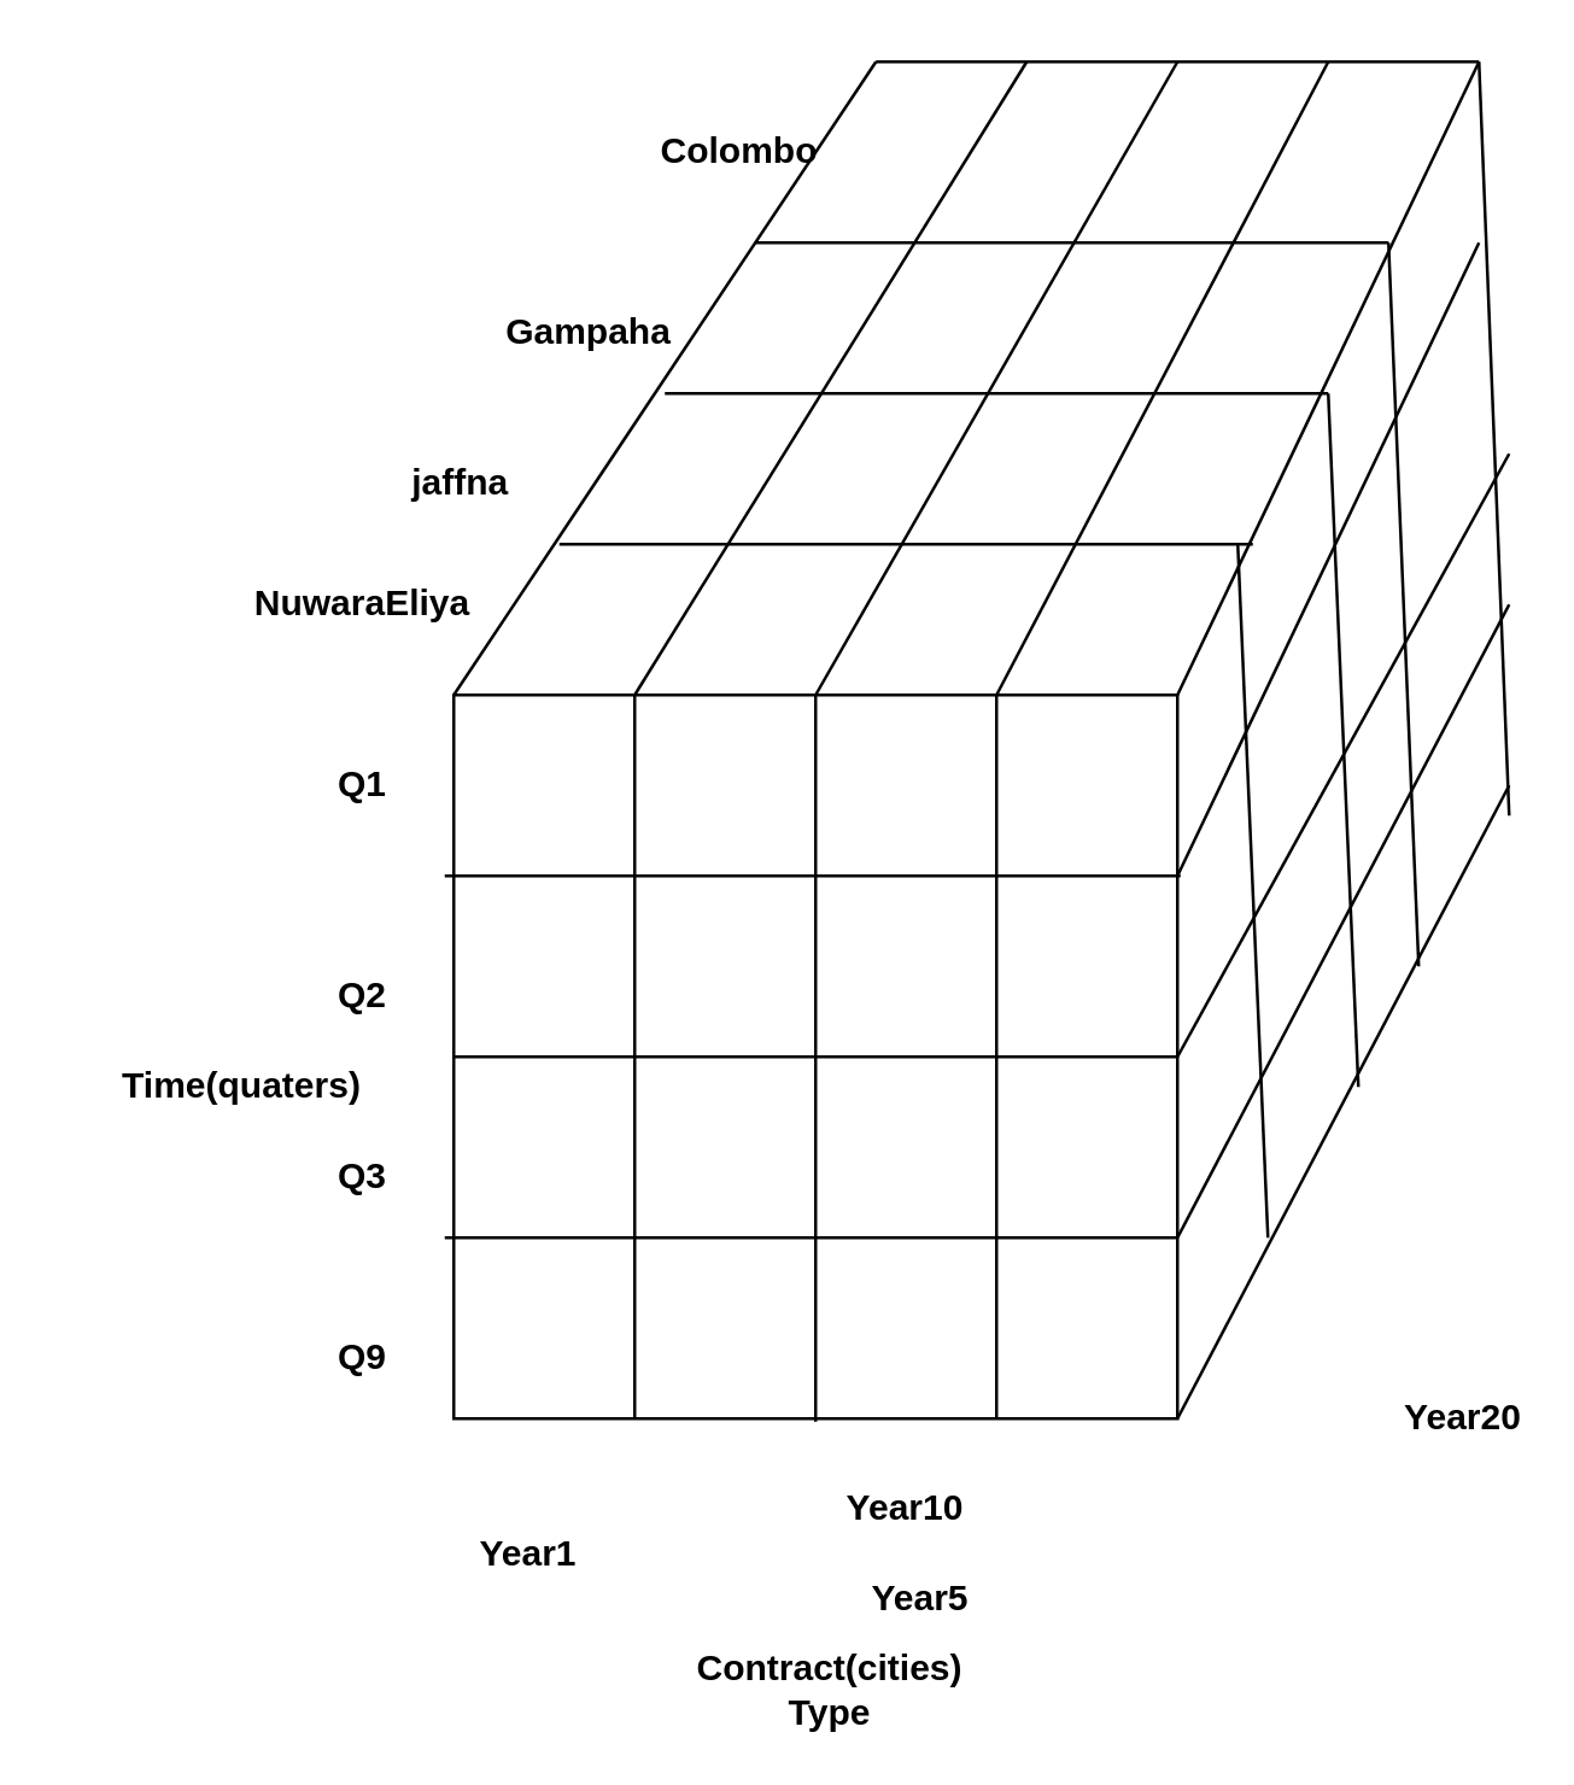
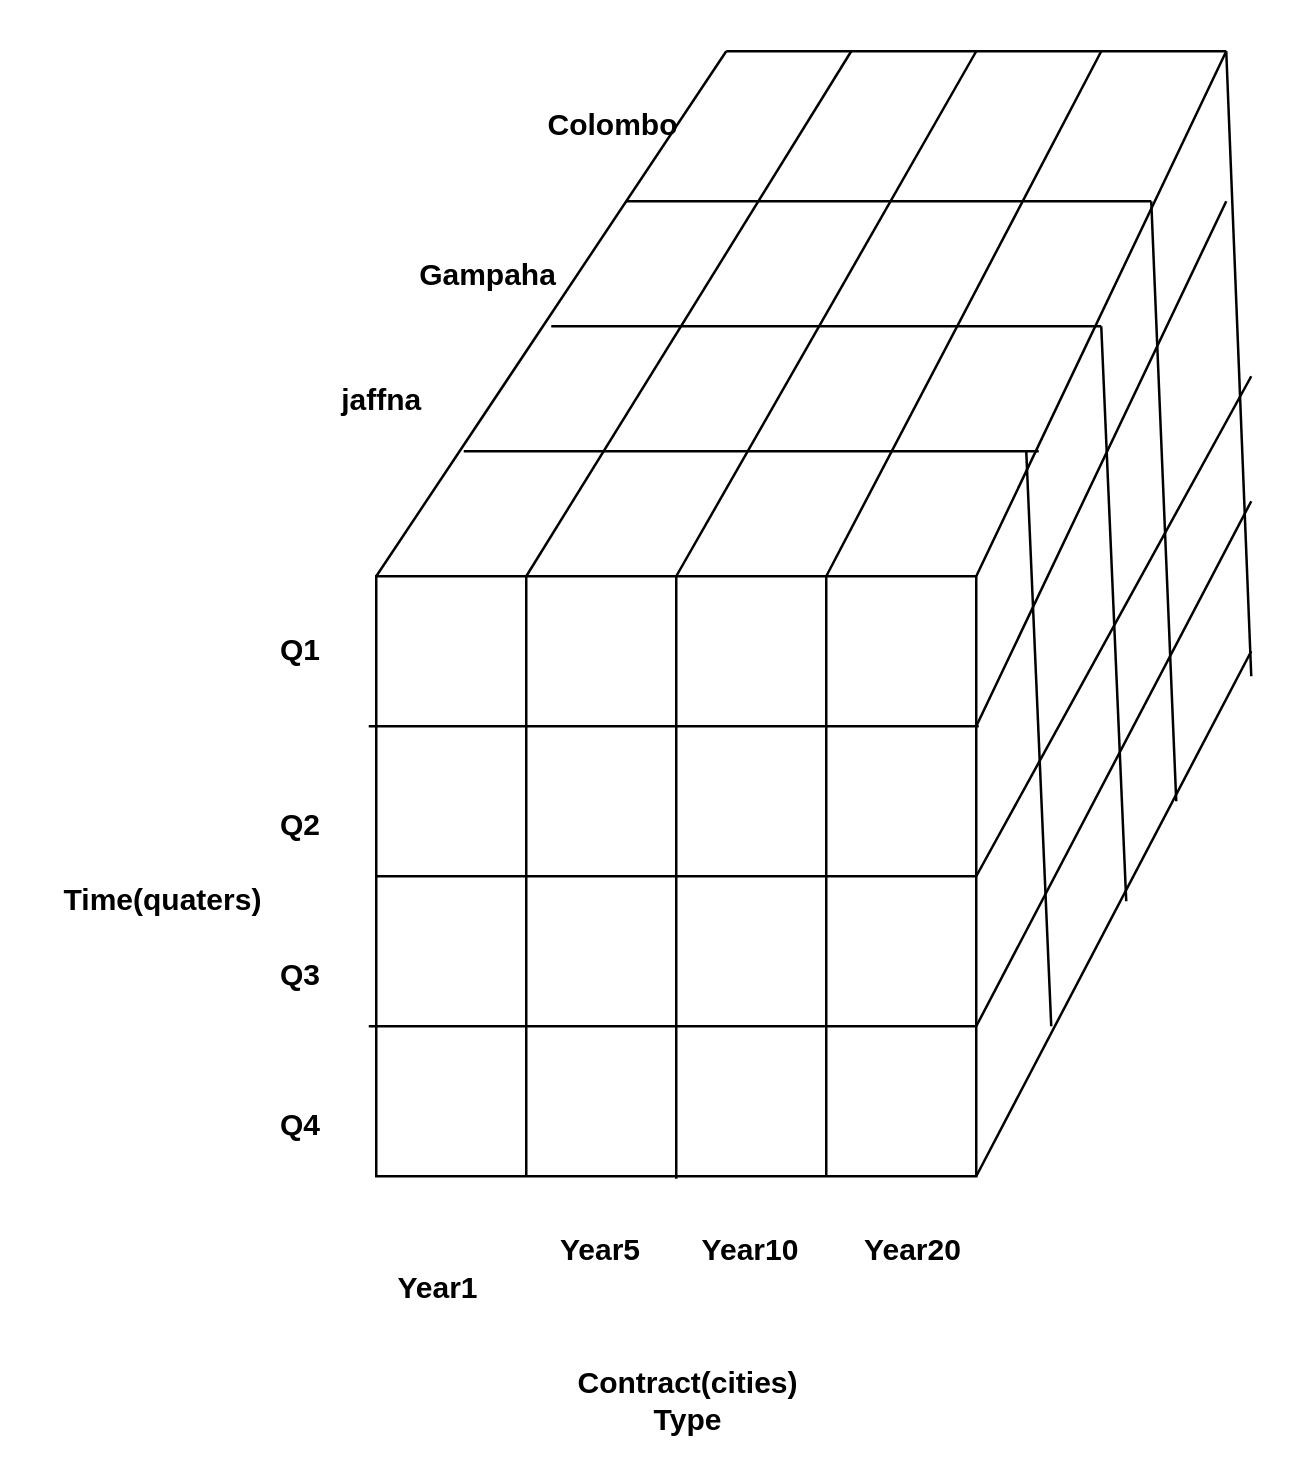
  <mxCell id="0" />
  <mxCell id="1" parent="0" />
  <mxCell id="2" value="" style="whiteSpace=wrap;html=1;aspect=fixed;" parent="1" vertex="1"><mxGeometry x="150" y="230" width="240" height="240" as="geometry" /></mxCell>
  <mxCell id="3" value="" style="endArrow=none;html=1;" parent="1" edge="1"><mxGeometry width="50" height="50" relative="1" as="geometry"><mxPoint x="290" y="20" as="sourcePoint" /><mxPoint x="490" y="20" as="targetPoint" /></mxGeometry></mxCell>
  <mxCell id="4" value="" style="endArrow=none;html=1;" parent="1" edge="1"><mxGeometry width="50" height="50" relative="1" as="geometry"><mxPoint x="500" y="270" as="sourcePoint" /><mxPoint x="490" y="20" as="targetPoint" /></mxGeometry></mxCell>
  <mxCell id="5" value="" style="endArrow=none;html=1;exitX=1;exitY=1;exitDx=0;exitDy=0;" parent="1" source="2" edge="1"><mxGeometry width="50" height="50" relative="1" as="geometry"><mxPoint x="300" y="240" as="sourcePoint" /><mxPoint x="500" y="260" as="targetPoint" /></mxGeometry></mxCell>
  <mxCell id="6" value="" style="endArrow=none;html=1;exitX=1;exitY=0;exitDx=0;exitDy=0;" parent="1" source="2" edge="1"><mxGeometry width="50" height="50" relative="1" as="geometry"><mxPoint x="300" y="180" as="sourcePoint" /><mxPoint x="490" y="20" as="targetPoint" /></mxGeometry></mxCell>
  <mxCell id="7" value="" style="endArrow=none;html=1;exitX=0;exitY=0;exitDx=0;exitDy=0;" parent="1" source="2" edge="1"><mxGeometry width="50" height="50" relative="1" as="geometry"><mxPoint x="300" y="190" as="sourcePoint" /><mxPoint x="290" y="20" as="targetPoint" /></mxGeometry></mxCell>
  <mxCell id="8" value="" style="endArrow=none;html=1;" parent="1" edge="1"><mxGeometry width="50" height="50" relative="1" as="geometry"><mxPoint x="147" y="290" as="sourcePoint" /><mxPoint x="391" y="290" as="targetPoint" /></mxGeometry></mxCell>
  <mxCell id="9" value="" style="endArrow=none;html=1;" parent="1" edge="1"><mxGeometry width="50" height="50" relative="1" as="geometry"><mxPoint x="150" y="350" as="sourcePoint" /><mxPoint x="390" y="350" as="targetPoint" /></mxGeometry></mxCell>
  <mxCell id="10" value="" style="endArrow=none;html=1;entryX=1;entryY=0.75;entryDx=0;entryDy=0;" parent="1" target="2" edge="1"><mxGeometry width="50" height="50" relative="1" as="geometry"><mxPoint x="147" y="410" as="sourcePoint" /><mxPoint x="350" y="240" as="targetPoint" /></mxGeometry></mxCell>
  <mxCell id="11" value="" style="endArrow=none;html=1;entryX=0.25;entryY=0;entryDx=0;entryDy=0;exitX=0.25;exitY=1;exitDx=0;exitDy=0;" parent="1" source="2" target="2" edge="1"><mxGeometry width="50" height="50" relative="1" as="geometry"><mxPoint x="300" y="290" as="sourcePoint" /><mxPoint x="350" y="240" as="targetPoint" /></mxGeometry></mxCell>
  <mxCell id="12" value="" style="endArrow=none;html=1;entryX=0.5;entryY=0;entryDx=0;entryDy=0;" parent="1" target="2" edge="1"><mxGeometry width="50" height="50" relative="1" as="geometry"><mxPoint x="270" y="471" as="sourcePoint" /><mxPoint x="350" y="240" as="targetPoint" /></mxGeometry></mxCell>
  <mxCell id="13" value="" style="endArrow=none;html=1;entryX=0.75;entryY=0;entryDx=0;entryDy=0;exitX=0.75;exitY=1;exitDx=0;exitDy=0;exitPerimeter=0;" parent="1" source="2" target="2" edge="1"><mxGeometry width="50" height="50" relative="1" as="geometry"><mxPoint x="360" y="668" as="sourcePoint" /><mxPoint x="350" y="200" as="targetPoint" /></mxGeometry></mxCell>
  <mxCell id="14" value="" style="endArrow=none;html=1;" parent="1" edge="1"><mxGeometry width="50" height="50" relative="1" as="geometry"><mxPoint x="330" y="230" as="sourcePoint" /><mxPoint x="440" y="20" as="targetPoint" /></mxGeometry></mxCell>
  <mxCell id="15" value="" style="endArrow=none;html=1;" parent="1" edge="1"><mxGeometry width="50" height="50" relative="1" as="geometry"><mxPoint x="270" y="230" as="sourcePoint" /><mxPoint x="390" y="20" as="targetPoint" /></mxGeometry></mxCell>
  <mxCell id="16" value="" style="endArrow=none;html=1;" parent="1" edge="1"><mxGeometry width="50" height="50" relative="1" as="geometry"><mxPoint x="185" y="180" as="sourcePoint" /><mxPoint x="415" y="180" as="targetPoint" /></mxGeometry></mxCell>
  <mxCell id="17" value="" style="endArrow=none;html=1;" parent="1" edge="1"><mxGeometry width="50" height="50" relative="1" as="geometry"><mxPoint x="220" y="130" as="sourcePoint" /><mxPoint x="440" y="130" as="targetPoint" /></mxGeometry></mxCell>
  <mxCell id="18" value="" style="endArrow=none;html=1;" parent="1" edge="1"><mxGeometry width="50" height="50" relative="1" as="geometry"><mxPoint x="250" y="80" as="sourcePoint" /><mxPoint x="460" y="80" as="targetPoint" /></mxGeometry></mxCell>
  <mxCell id="19" value="" style="endArrow=none;html=1;" parent="1" edge="1"><mxGeometry width="50" height="50" relative="1" as="geometry"><mxPoint x="420" y="410" as="sourcePoint" /><mxPoint x="410" y="180" as="targetPoint" /></mxGeometry></mxCell>
  <mxCell id="20" value="" style="endArrow=none;html=1;" parent="1" edge="1"><mxGeometry width="50" height="50" relative="1" as="geometry"><mxPoint x="450" y="360" as="sourcePoint" /><mxPoint x="440" y="130" as="targetPoint" /></mxGeometry></mxCell>
  <mxCell id="21" value="" style="endArrow=none;html=1;" parent="1" edge="1"><mxGeometry width="50" height="50" relative="1" as="geometry"><mxPoint x="470" y="320" as="sourcePoint" /><mxPoint x="460" y="80" as="targetPoint" /></mxGeometry></mxCell>
  <mxCell id="22" value="" style="endArrow=none;html=1;" parent="1" edge="1"><mxGeometry width="50" height="50" relative="1" as="geometry"><mxPoint x="390" y="290" as="sourcePoint" /><mxPoint x="490" y="80" as="targetPoint" /></mxGeometry></mxCell>
  <mxCell id="23" value="" style="endArrow=none;html=1;" parent="1" edge="1"><mxGeometry width="50" height="50" relative="1" as="geometry"><mxPoint x="390" y="410" as="sourcePoint" /><mxPoint x="500" y="200" as="targetPoint" /></mxGeometry></mxCell>
- <mxCell id="24" value="&lt;b&gt;Time(quaters)&lt;/b&gt;" style="text;html=1;strokeColor=none;fillColor=none;align=center;verticalAlign=middle;whiteSpace=wrap;rounded=0;" parent="1" vertex="1"><mxGeometry x="35" y="350" width="90" height="20" as="geometry" /></mxCell>
+ <mxCell id="24" value="&lt;b&gt;Time(quaters)&lt;/b&gt;" style="text;html=1;strokeColor=none;fillColor=none;align=center;verticalAlign=middle;whiteSpace=wrap;rounded=0;" parent="1" vertex="1"><mxGeometry x="20" y="350" width="90" height="20" as="geometry" /></mxCell>
  <mxCell id="25" value="&lt;b&gt;Q1&lt;/b&gt;" style="text;html=1;strokeColor=none;fillColor=none;align=center;verticalAlign=middle;whiteSpace=wrap;rounded=0;" parent="1" vertex="1"><mxGeometry x="100" y="250" width="40" height="20" as="geometry" /></mxCell>
  <mxCell id="26" value="&lt;b&gt;Q2&lt;/b&gt;" style="text;html=1;strokeColor=none;fillColor=none;align=center;verticalAlign=middle;whiteSpace=wrap;rounded=0;" parent="1" vertex="1"><mxGeometry x="100" y="320" width="40" height="20" as="geometry" /></mxCell>
  <mxCell id="27" value="&lt;b&gt;Q3&lt;/b&gt;" style="text;html=1;strokeColor=none;fillColor=none;align=center;verticalAlign=middle;whiteSpace=wrap;rounded=0;" parent="1" vertex="1"><mxGeometry x="100" y="380" width="40" height="20" as="geometry" /></mxCell>
- <mxCell id="28" value="&lt;b&gt;Q9&lt;/b&gt;" style="text;html=1;strokeColor=none;fillColor=none;align=center;verticalAlign=middle;whiteSpace=wrap;rounded=0;" parent="1" vertex="1"><mxGeometry x="100" y="440" width="40" height="20" as="geometry" /></mxCell>
+ <mxCell id="28" value="&lt;b&gt;Q4&lt;/b&gt;" style="text;html=1;strokeColor=none;fillColor=none;align=center;verticalAlign=middle;whiteSpace=wrap;rounded=0;" parent="1" vertex="1"><mxGeometry x="100" y="440" width="40" height="20" as="geometry" /></mxCell>
  <mxCell id="29" value="&lt;b&gt;Contract(cities) Type&lt;/b&gt;" style="text;html=1;strokeColor=none;fillColor=none;align=center;verticalAlign=middle;whiteSpace=wrap;rounded=0;" parent="1" vertex="1"><mxGeometry x="230" y="550" width="90" height="20" as="geometry" /></mxCell>
  <mxCell id="30" value="&lt;b&gt;Year1&lt;/b&gt;" style="text;html=1;strokeColor=none;fillColor=none;align=center;verticalAlign=middle;whiteSpace=wrap;rounded=0;" parent="1" vertex="1"><mxGeometry x="150" y="505" width="50" height="20" as="geometry" /></mxCell>
- <mxCell id="31" value="&lt;b&gt;Year5&lt;/b&gt;" style="text;html=1;strokeColor=none;fillColor=none;align=center;verticalAlign=middle;whiteSpace=wrap;rounded=0;" parent="1" vertex="1"><mxGeometry x="275" y="520" width="60" height="20" as="geometry" /></mxCell>
+ <mxCell id="31" value="&lt;b&gt;Year5&lt;/b&gt;" style="text;html=1;strokeColor=none;fillColor=none;align=center;verticalAlign=middle;whiteSpace=wrap;rounded=0;" parent="1" vertex="1"><mxGeometry x="210" y="490" width="60" height="20" as="geometry" /></mxCell>
  <mxCell id="32" value="&lt;b&gt;Year10&lt;/b&gt;" style="text;html=1;strokeColor=none;fillColor=none;align=center;verticalAlign=middle;whiteSpace=wrap;rounded=0;" parent="1" vertex="1"><mxGeometry x="270" y="490" width="60" height="20" as="geometry" /></mxCell>
- <mxCell id="33" value="&lt;b&gt;Year20&lt;/b&gt;" style="text;html=1;strokeColor=none;fillColor=none;align=center;verticalAlign=middle;whiteSpace=wrap;rounded=0;" parent="1" vertex="1"><mxGeometry x="460" y="460" width="50" height="20" as="geometry" /></mxCell>
+ <mxCell id="33" value="&lt;b&gt;Year20&lt;/b&gt;" style="text;html=1;strokeColor=none;fillColor=none;align=center;verticalAlign=middle;whiteSpace=wrap;rounded=0;" parent="1" vertex="1"><mxGeometry x="340" y="490" width="50" height="20" as="geometry" /></mxCell>
  <mxCell id="34" value="&lt;b&gt;Colombo&lt;/b&gt;" style="text;html=1;strokeColor=none;fillColor=none;align=center;verticalAlign=middle;whiteSpace=wrap;rounded=0;" parent="1" vertex="1"><mxGeometry x="210" y="40" width="70" height="20" as="geometry" /></mxCell>
  <mxCell id="35" value="&lt;b&gt;Gampaha&lt;/b&gt;" style="text;html=1;strokeColor=none;fillColor=none;align=center;verticalAlign=middle;whiteSpace=wrap;rounded=0;" parent="1" vertex="1"><mxGeometry x="170" y="100" width="50" height="20" as="geometry" /></mxCell>
- <mxCell id="36" value="&lt;b&gt;NuwaraEliya&lt;/b&gt;" style="text;html=1;strokeColor=none;fillColor=none;align=center;verticalAlign=middle;whiteSpace=wrap;rounded=0;" parent="1" vertex="1"><mxGeometry x="95" y="190" width="50" height="20" as="geometry" /></mxCell>
  <mxCell id="37" value="&lt;b&gt;jaffna&lt;/b&gt;" style="text;html=1;strokeColor=none;fillColor=none;align=center;verticalAlign=middle;whiteSpace=wrap;rounded=0;" parent="1" vertex="1"><mxGeometry x="125" y="150" width="55" height="20" as="geometry" /></mxCell>
  <mxCell id="38" value="" style="endArrow=none;html=1;exitX=0.25;exitY=0;exitDx=0;exitDy=0;" parent="1" source="2" edge="1"><mxGeometry width="50" height="50" relative="1" as="geometry"><mxPoint x="270" y="260" as="sourcePoint" /><mxPoint x="340" y="20" as="targetPoint" /></mxGeometry></mxCell>
  <mxCell id="39" value="" style="endArrow=none;html=1;" parent="1" edge="1"><mxGeometry width="50" height="50" relative="1" as="geometry"><mxPoint x="390" y="350" as="sourcePoint" /><mxPoint x="500" y="150" as="targetPoint" /></mxGeometry></mxCell>
